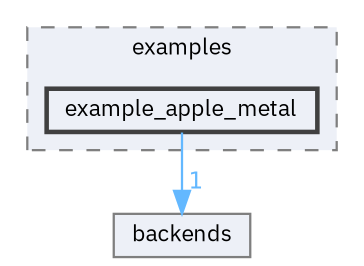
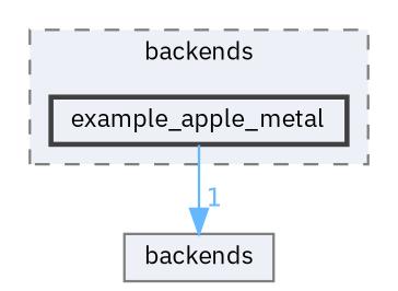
  digraph {
    compound=true
    fontname="IBM Plex Sans"
    node [fillcolor="#edf0f7" fontname="IBM Plex Sans" fontsize=10 shape=box]
    n1 [color=grey25 height=0.2 label=example_apple_metal style="filled,bold" width=0.4]
    n2 [color=grey50 height=0.2 label=backends style=filled width=0.4]
    subgraph cluster_1 {
      bgcolor="#edf0f7"
      fontsize=10
-     label=examples
+     label=backends
      pencolor=grey50
      style="filled,dashed"
      n1
    }
    n1 -> n2 [color=steelblue1 fontcolor=steelblue1 fontname="IBM Plex Sans" fontsize=10 headlabel=1 labeldistance=1.5 labelfontname=Helvetica labelfontsize=10]
  }
